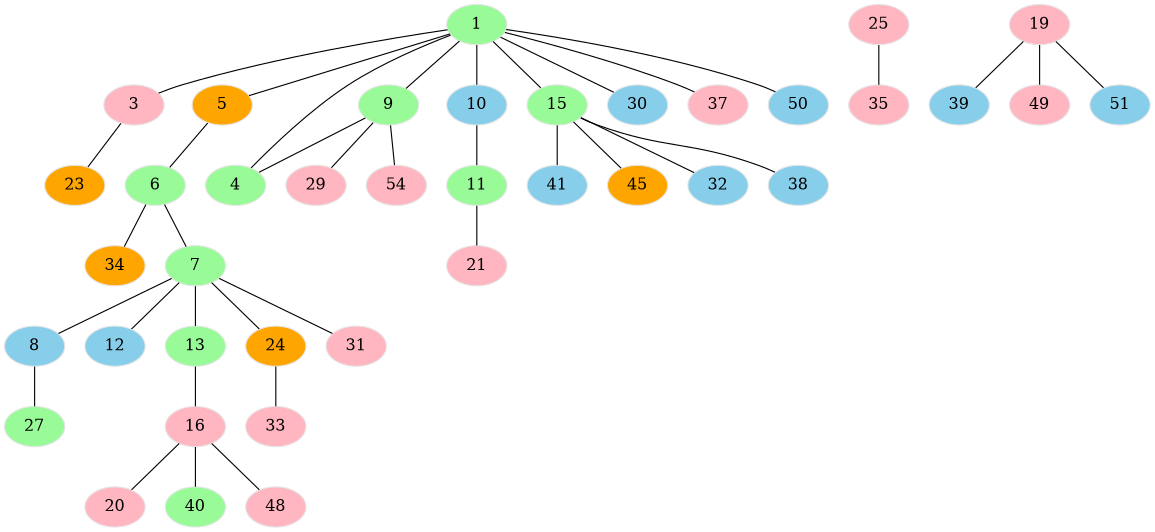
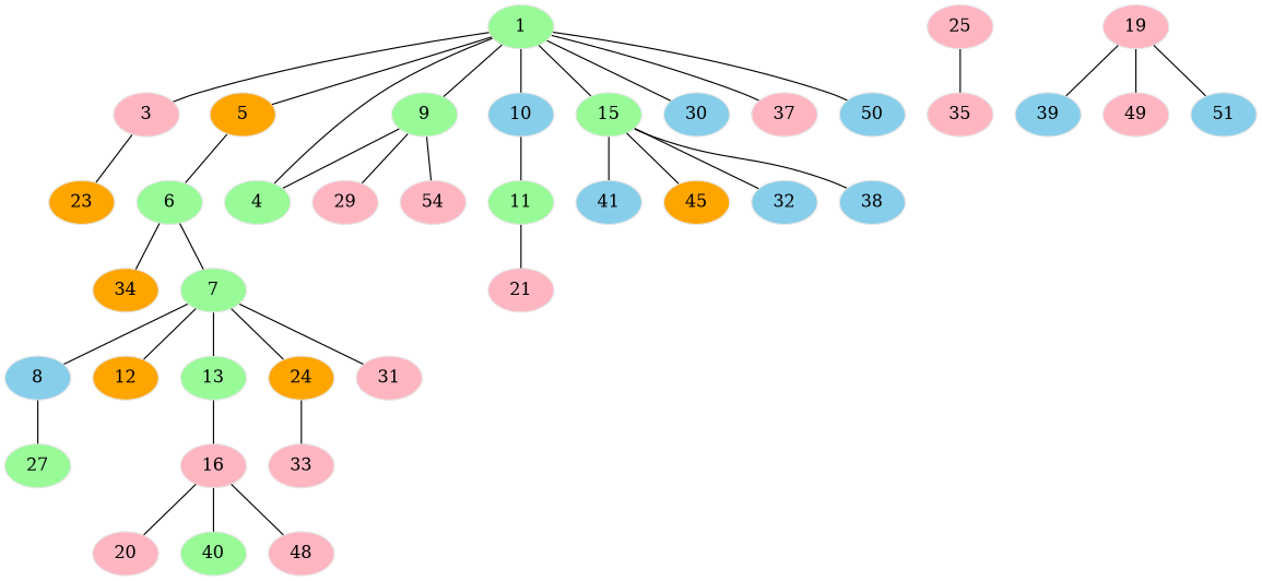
  graph {
    node [color=gray90 fillcolor=lightpink style=filled]
    1 [fillcolor=palegreen super="+2"]
    3
    4 [fillcolor=palegreen]
    5 [fillcolor=orange]
    9 [fillcolor=palegreen super="+22"]
    10 [fillcolor=skyblue]
    15 [fillcolor=palegreen super="+18"]
    30 [fillcolor=skyblue]
    37
    50 [fillcolor=skyblue]
    23 [fillcolor=orange]
    6 [fillcolor=palegreen super="+17"]
    29
    54
    11 [fillcolor=palegreen]
    32 [fillcolor=skyblue super="+42+55"]
    38 [fillcolor=skyblue]
    41 [fillcolor=skyblue super="+52"]
    45 [fillcolor=orange super="+46"]
    35 [super="+43"]
    25
    7 [fillcolor=palegreen]
    34 [fillcolor=orange]
    8 [fillcolor=skyblue super="+14"]
-   12 [fillcolor=skyblue]
+   12 [fillcolor=orange]
    13 [fillcolor=palegreen]
    24 [fillcolor=orange]
    31
    27 [fillcolor=palegreen]
    16 [super="+26"]
    33 [super="+44"]
    39 [fillcolor=skyblue]
    19
    49
    51 [fillcolor=skyblue]
    21
    20 [super="+53"]
    40 [fillcolor=palegreen]
    48
    1 -- 3
    1 -- 4
    1 -- 5
    1 -- 9
    1 -- 10
    1 -- 15
    1 -- 30
    1 -- 37
    1 -- 50
    3 -- 23
    5 -- 6
    9 -- 4
    9 -- 29
    9 -- 54
    10 -- 11
    15 -- 32
    15 -- 38
    15 -- 41
    15 -- 45
    6 -- 7
    6 -- 34
    11 -- 21
    25 -- 35
    7 -- 8
    7 -- 12
    7 -- 13
    7 -- 24
    7 -- 31
    8 -- 27
    13 -- 16
    24 -- 33
    16 -- 20
    16 -- 40
    16 -- 48
    19 -- 39
    19 -- 49
    19 -- 51
  }
